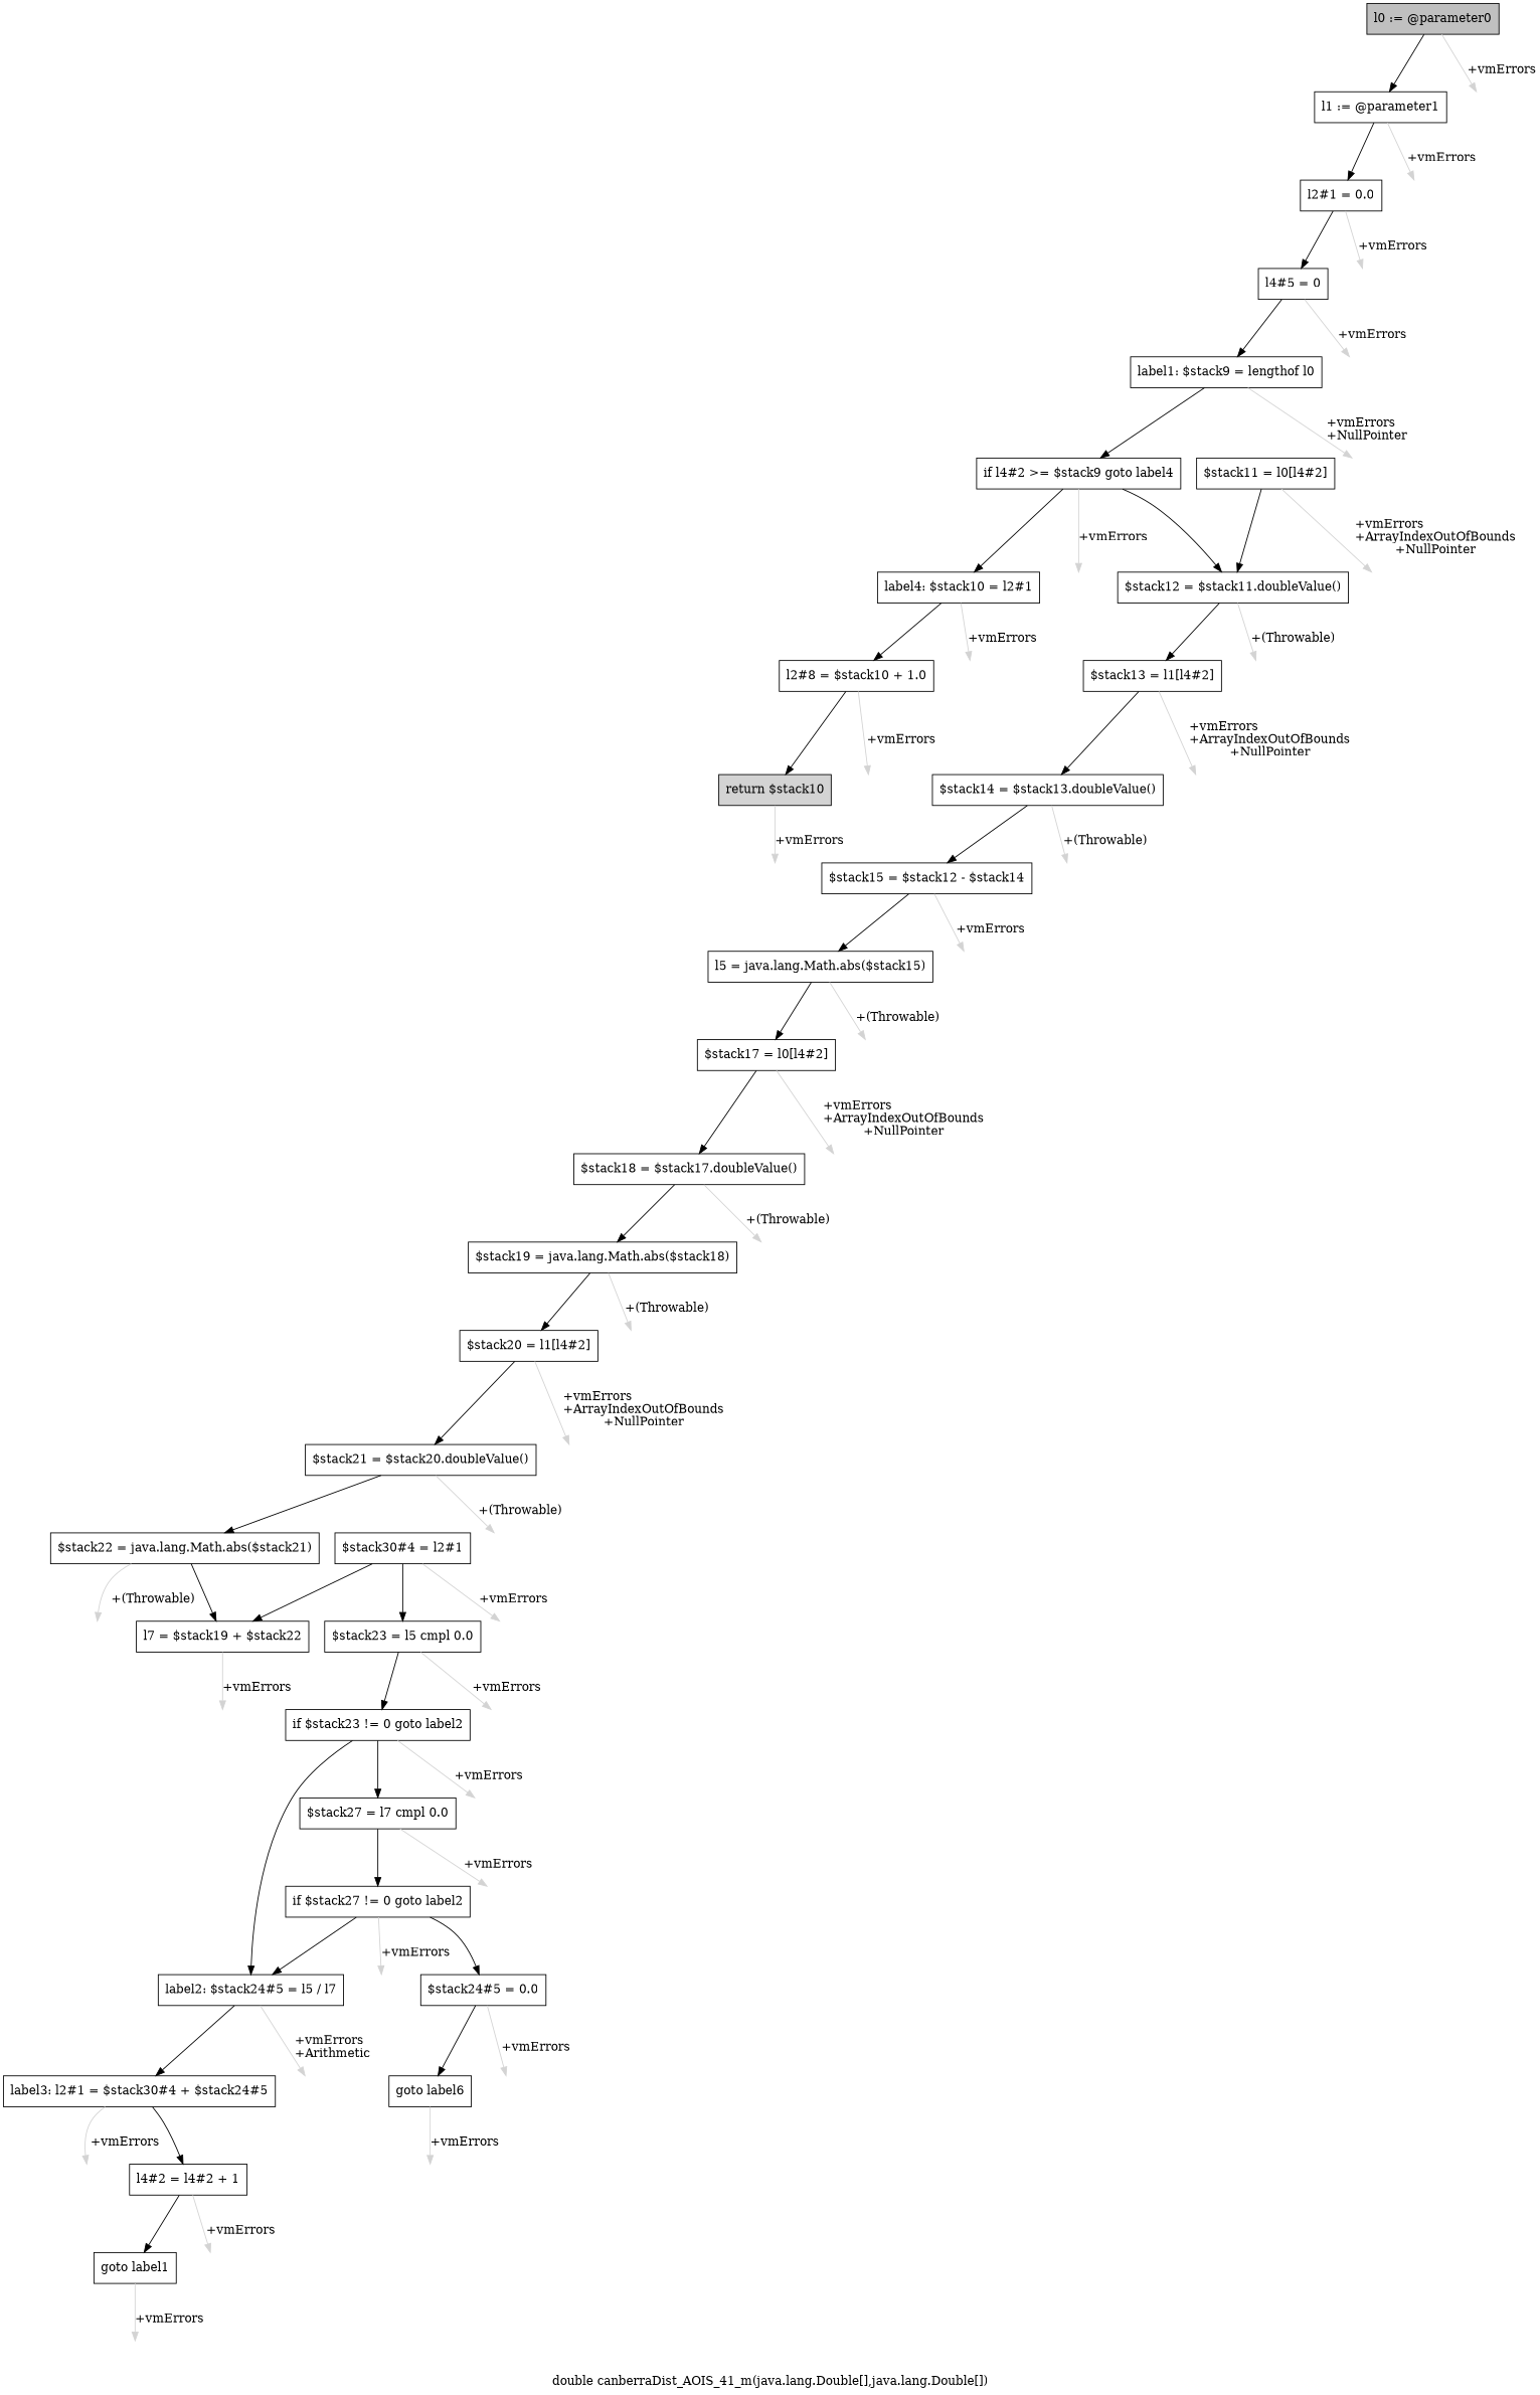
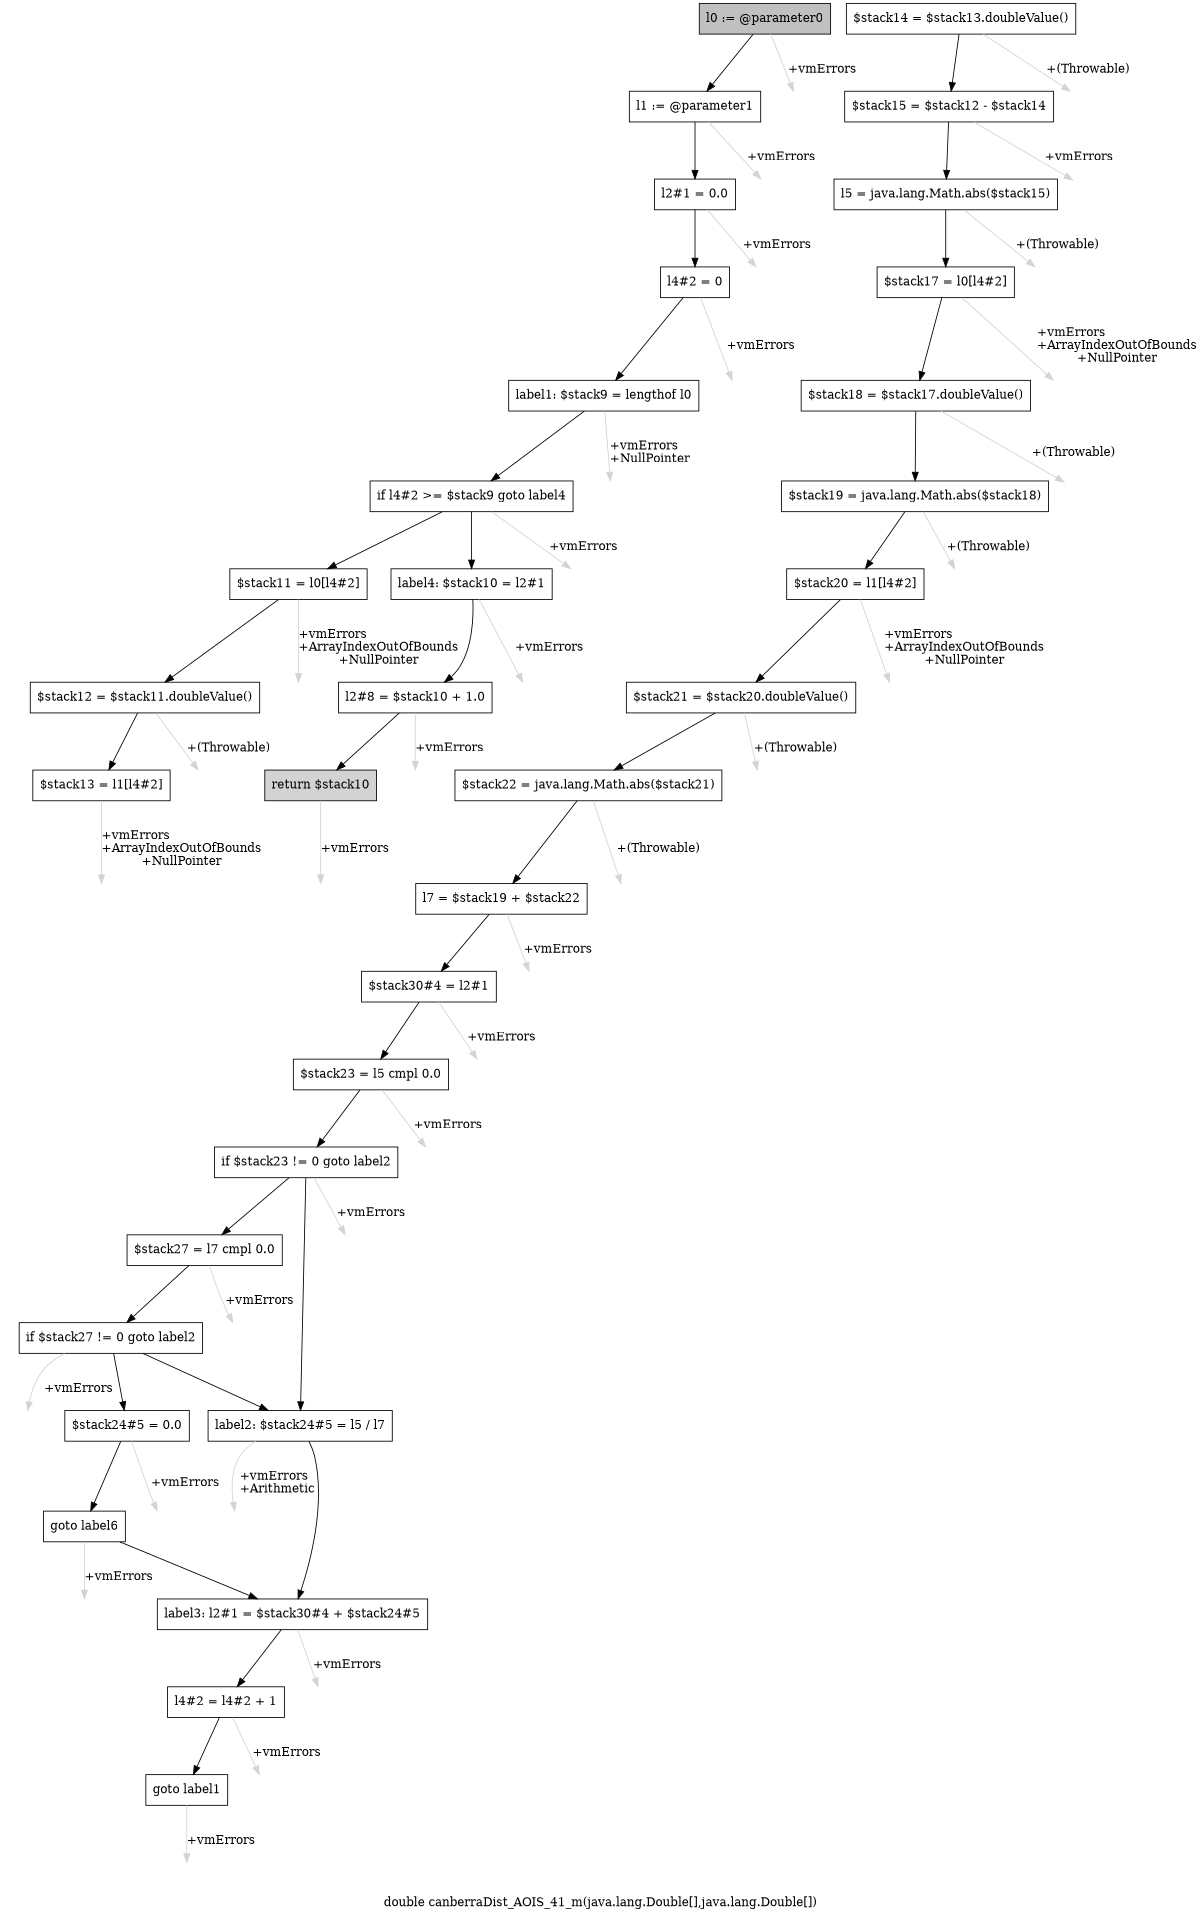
  digraph {
    label="double canberraDist_AOIS_41_m(java.lang.Double[],java.lang.Double[])"
    node [shape=box style=invis]
    edge [color=black]
    n1 [fillcolor=gray label="l0 := @parameter0" style=filled]
    n2 [label="l1 := @parameter1" style=""]
    n3 [label=Esc]
    n4 [label="l2#1 = 0.0" style=""]
    n5 [label=Esc]
-   n6 [label="l4#5 = 0" style=""]
+   n6 [label="l4#2 = 0" style=""]
    n7 [label=Esc]
    n8 [label="label1: $stack9 = lengthof l0" style=""]
    n9 [label=Esc]
    n10 [label="if l4#2 >= $stack9 goto label4" style=""]
    n11 [label=Esc]
    n12 [label="$stack11 = l0[l4#2]" style=""]
    n13 [label="label4: $stack10 = l2#1" style=""]
    n14 [label=Esc]
    n15 [label="$stack12 = $stack11.doubleValue()" style=""]
    n16 [label=Esc]
    n17 [label="l2#8 = $stack10 + 1.0" style=""]
    n18 [label=Esc]
    n19 [label="$stack13 = l1[l4#2]" style=""]
    n20 [label=Esc]
    n21 [fillcolor=lightgray label="return $stack10" style=filled]
    n22 [label=Esc]
    n23 [label="$stack14 = $stack13.doubleValue()" style=""]
    n24 [label=Esc]
    n25 [label="$stack15 = $stack12 - $stack14" style=""]
    n26 [label=Esc]
    n27 [label="l5 = java.lang.Math.abs($stack15)" style=""]
    n28 [label=Esc]
    n29 [label="$stack17 = l0[l4#2]" style=""]
    n30 [label=Esc]
    n31 [label="$stack18 = $stack17.doubleValue()" style=""]
    n32 [label=Esc]
    n33 [label="$stack19 = java.lang.Math.abs($stack18)" style=""]
    n34 [label=Esc]
    n35 [label="$stack20 = l1[l4#2]" style=""]
    n36 [label=Esc]
    n37 [label="$stack21 = $stack20.doubleValue()" style=""]
    n38 [label=Esc]
    n39 [label="$stack22 = java.lang.Math.abs($stack21)" style=""]
    n40 [label=Esc]
    n41 [label="l7 = $stack19 + $stack22" style=""]
    n42 [label=Esc]
    n43 [label="$stack30#4 = l2#1" style=""]
    n44 [label=Esc]
    n45 [label="$stack23 = l5 cmpl 0.0" style=""]
    n46 [label=Esc]
    n47 [label="if $stack23 != 0 goto label2" style=""]
    n48 [label=Esc]
    n49 [label="$stack27 = l7 cmpl 0.0" style=""]
    n50 [label="label2: $stack24#5 = l5 / l7" style=""]
    n51 [label=Esc]
    n52 [label="if $stack27 != 0 goto label2" style=""]
    n53 [label=Esc]
    n54 [label="label3: l2#1 = $stack30#4 + $stack24#5" style=""]
    n55 [label=Esc]
    n56 [label="$stack24#5 = 0.0" style=""]
    n57 [label=Esc]
    n58 [label="l4#2 = l4#2 + 1" style=""]
    n59 [label=Esc]
    n60 [label="goto label6" style=""]
    n61 [label=Esc]
    n62 [label=Esc]
    n63 [label="goto label1" style=""]
    n64 [label=Esc]
    n65 [label=Esc]
    n66 [label=Esc]
    n1 -> n2
    n1 -> n3 [color=lightgray label="\l+vmErrors"]
    n2 -> n4
    n2 -> n5 [color=lightgray label="\l+vmErrors"]
    n4 -> n6
    n4 -> n7 [color=lightgray label="\l+vmErrors"]
    n6 -> n8
    n6 -> n9 [color=lightgray label="\l+vmErrors"]
    n8 -> n10
    n8 -> n11 [color=lightgray label="\l+vmErrors\l+NullPointer"]
-   n10 -> n15
+   n10 -> n12
    n10 -> n13
    n10 -> n14 [color=lightgray label="\l+vmErrors"]
    n12 -> n15
    n12 -> n16 [color=lightgray label="\l+vmErrors\l+ArrayIndexOutOfBounds\l+NullPointer"]
    n13 -> n17
    n13 -> n18 [color=lightgray label="\l+vmErrors"]
    n15 -> n19
    n15 -> n20 [color=lightgray label="\l+(Throwable)"]
    n17 -> n21
    n17 -> n22 [color=lightgray label="\l+vmErrors"]
-   n19 -> n23
    n19 -> n24 [color=lightgray label="\l+vmErrors\l+ArrayIndexOutOfBounds\l+NullPointer"]
    n21 -> n66 [color=lightgray label="\l+vmErrors"]
    n23 -> n25
    n23 -> n26 [color=lightgray label="\l+(Throwable)"]
    n25 -> n27
    n25 -> n28 [color=lightgray label="\l+vmErrors"]
    n27 -> n29
    n27 -> n30 [color=lightgray label="\l+(Throwable)"]
    n29 -> n31
    n29 -> n32 [color=lightgray label="\l+vmErrors\l+ArrayIndexOutOfBounds\l+NullPointer"]
    n31 -> n33
    n31 -> n34 [color=lightgray label="\l+(Throwable)"]
    n33 -> n35
    n33 -> n36 [color=lightgray label="\l+(Throwable)"]
    n35 -> n37
    n35 -> n38 [color=lightgray label="\l+vmErrors\l+ArrayIndexOutOfBounds\l+NullPointer"]
    n37 -> n39
    n37 -> n40 [color=lightgray label="\l+(Throwable)"]
    n39 -> n41
    n39 -> n42 [color=lightgray label="\l+(Throwable)"]
-   n43 -> n41
+   n41 -> n43
    n41 -> n44 [color=lightgray label="\l+vmErrors"]
    n43 -> n45
    n43 -> n46 [color=lightgray label="\l+vmErrors"]
    n45 -> n47
    n45 -> n48 [color=lightgray label="\l+vmErrors"]
    n47 -> n49
    n47 -> n50
    n47 -> n51 [color=lightgray label="\l+vmErrors"]
    n49 -> n52
    n49 -> n53 [color=lightgray label="\l+vmErrors"]
    n50 -> n54
    n50 -> n55 [color=lightgray label="\l+vmErrors\l+Arithmetic"]
    n52 -> n50
    n52 -> n56
    n52 -> n57 [color=lightgray label="\l+vmErrors"]
    n54 -> n58
    n54 -> n59 [color=lightgray label="\l+vmErrors"]
    n56 -> n60
    n56 -> n61 [color=lightgray label="\l+vmErrors"]
    n58 -> n63
    n58 -> n64 [color=lightgray label="\l+vmErrors"]
+   n60 -> n54
    n60 -> n62 [color=lightgray label="\l+vmErrors"]
    n63 -> n65 [color=lightgray label="\l+vmErrors"]
  }
